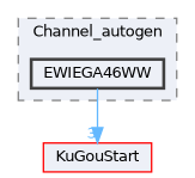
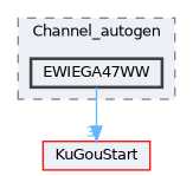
  digraph {
    compound=true
    node [fillcolor="#edf0f7" fontname=Helvetica fontsize=10 shape=box]
-   n1 [color=grey25 height=0.2 label=EWIEGA46WW style="filled,bold" width=0.4]
+   n1 [color=grey25 height=0.2 label=EWIEGA47WW style="filled,bold" width=0.4]
    n2 [color=red height=0.2 label=KuGouStart style=filled width=0.4]
    subgraph cluster_1 {
      bgcolor="#edf0f7"
      fontname=Helvetica
      fontsize=10
      label=Channel_autogen
      pencolor=grey50
      style="filled,dashed"
      n1
    }
    n1 -> n2 [color=steelblue1 fontcolor=steelblue1 fontname=Helvetica fontsize=10 headlabel=3 labeldistance=1.5 labelfontname=Helvetica labelfontsize=10]
  }
